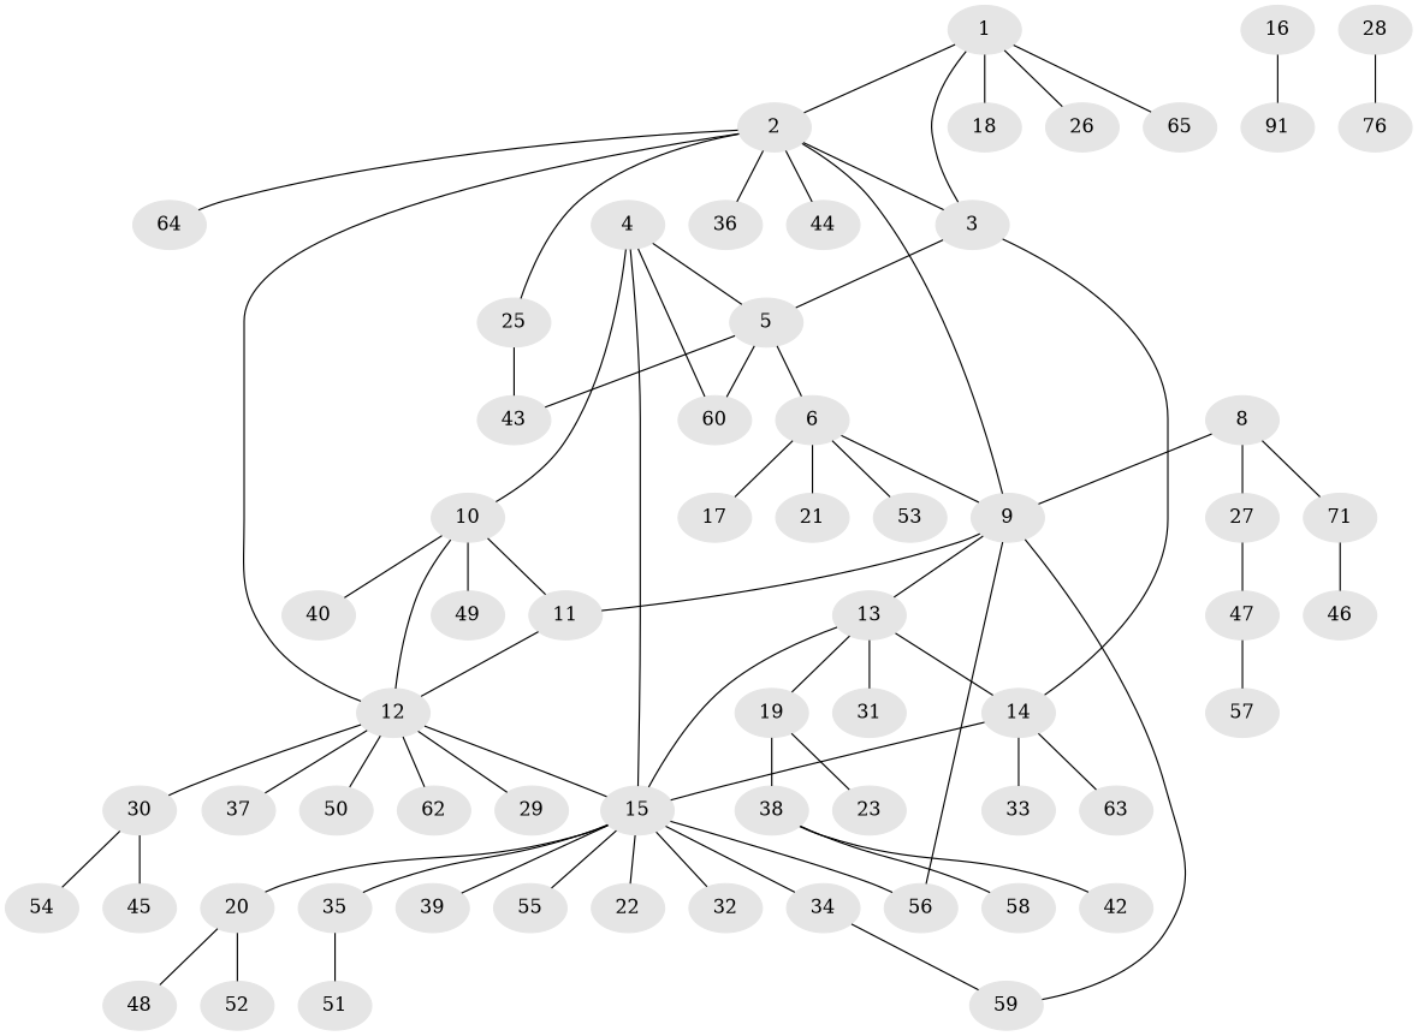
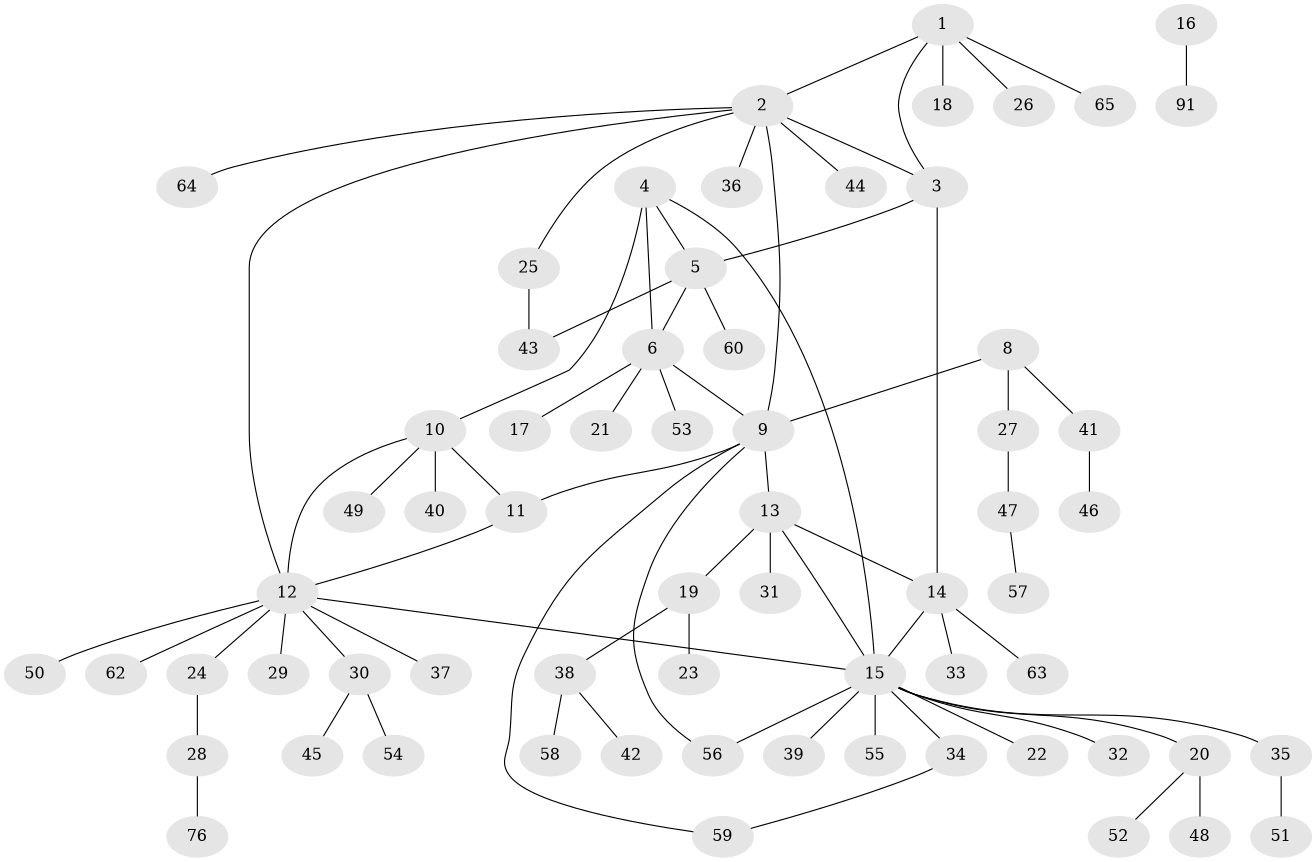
  graph {
    fontname="DejaVu Serif"
    node [color=gray90 fontname="DejaVu Serif" style=filled]
    edge [fontname="DejaVu Serif"]
    1
    2
    3
    18
    26
    65
    9
    12
    25
    36
    44
    64
    5
    14
    11
    13
    56
    59
    15
+   24
    29
    30
    37
    50
    62
    43
    6
    60
    33
    63
    4
    10
    17
    21
    53
    40
    49
    20
    22
    32
    34
    35
    39
    55
    8
    27
-   41 [label=71]
+   41
    n48 [label=91]
    16
    47
    46
    19
    31
    28
    45
    54
    23
    38
    48
    52
    51
    42
    58
    n64 [label=76]
    57
    1 -- 2
    1 -- 3
    1 -- 18
    1 -- 26
    1 -- 65
    2 -- 3
    2 -- 9
    2 -- 12
    2 -- 25
    2 -- 36
    2 -- 44
    2 -- 64
    3 -- 5
    3 -- 14
    9 -- 11
    9 -- 13
    9 -- 56
    9 -- 59
    12 -- 15
+   12 -- 24
    12 -- 29
    12 -- 30
    12 -- 37
    12 -- 50
    12 -- 62
    25 -- 43
    5 -- 43
    5 -- 6
    5 -- 60
    14 -- 15
    14 -- 33
    14 -- 63
    11 -- 12
    13 -- 14
    13 -- 15
    13 -- 19
    13 -- 31
    15 -- 56
    15 -- 20
    15 -- 22
    15 -- 32
    15 -- 34
    15 -- 35
    15 -- 39
    15 -- 55
+   24 -- 28
    30 -- 45
    30 -- 54
    6 -- 9
    6 -- 17
    6 -- 21
    6 -- 53
    4 -- 5
    4 -- 15
-   4 -- 60
+   4 -- 6
    4 -- 10
    10 -- 12
    10 -- 11
    10 -- 40
    10 -- 49
    20 -- 48
    20 -- 52
    34 -- 59
    35 -- 51
    8 -- 9
    8 -- 27
    8 -- 41
    27 -- 47
    41 -- 46
    16 -- n48
    47 -- 57
    19 -- 23
    19 -- 38
    28 -- n64
    38 -- 42
    38 -- 58
  }
